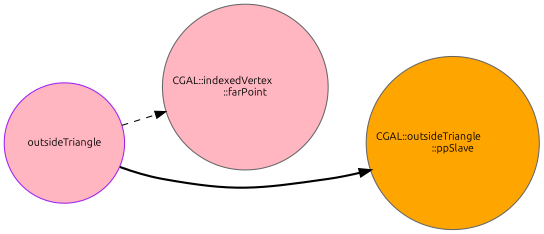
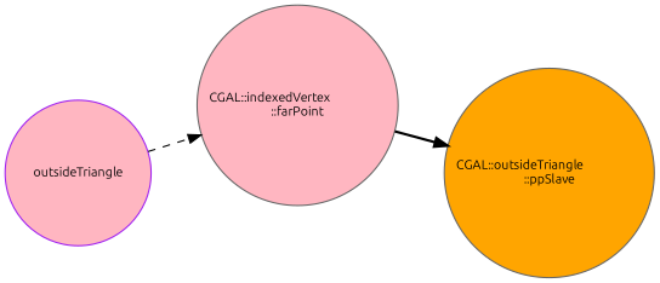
  digraph {
    fontname=Ubuntu
    rankdir=LR
    node [color=gray40 fillcolor=lightpink fontname=Ubuntu fontsize=10 shape=circle style=filled]
    edge [color=black fontname=Ubuntu fontsize=10 labelfontname=Helvetica labelfontsize=10]
    n1 [color=purple fontcolor=black height=0.2 label=outsideTriangle width=0.4]
    n2 [height=0.2 label="CGAL::indexedVertex\l::farPoint" width=0.4]
    n3 [fillcolor=orange height=0.2 label="CGAL::outsideTriangle\l::ppSlave" width=0.4]
    n1 -> n2 [style=dashed]
-   n1 -> n3 [style=bold]
+   n2 -> n3 [style=bold]
  }
